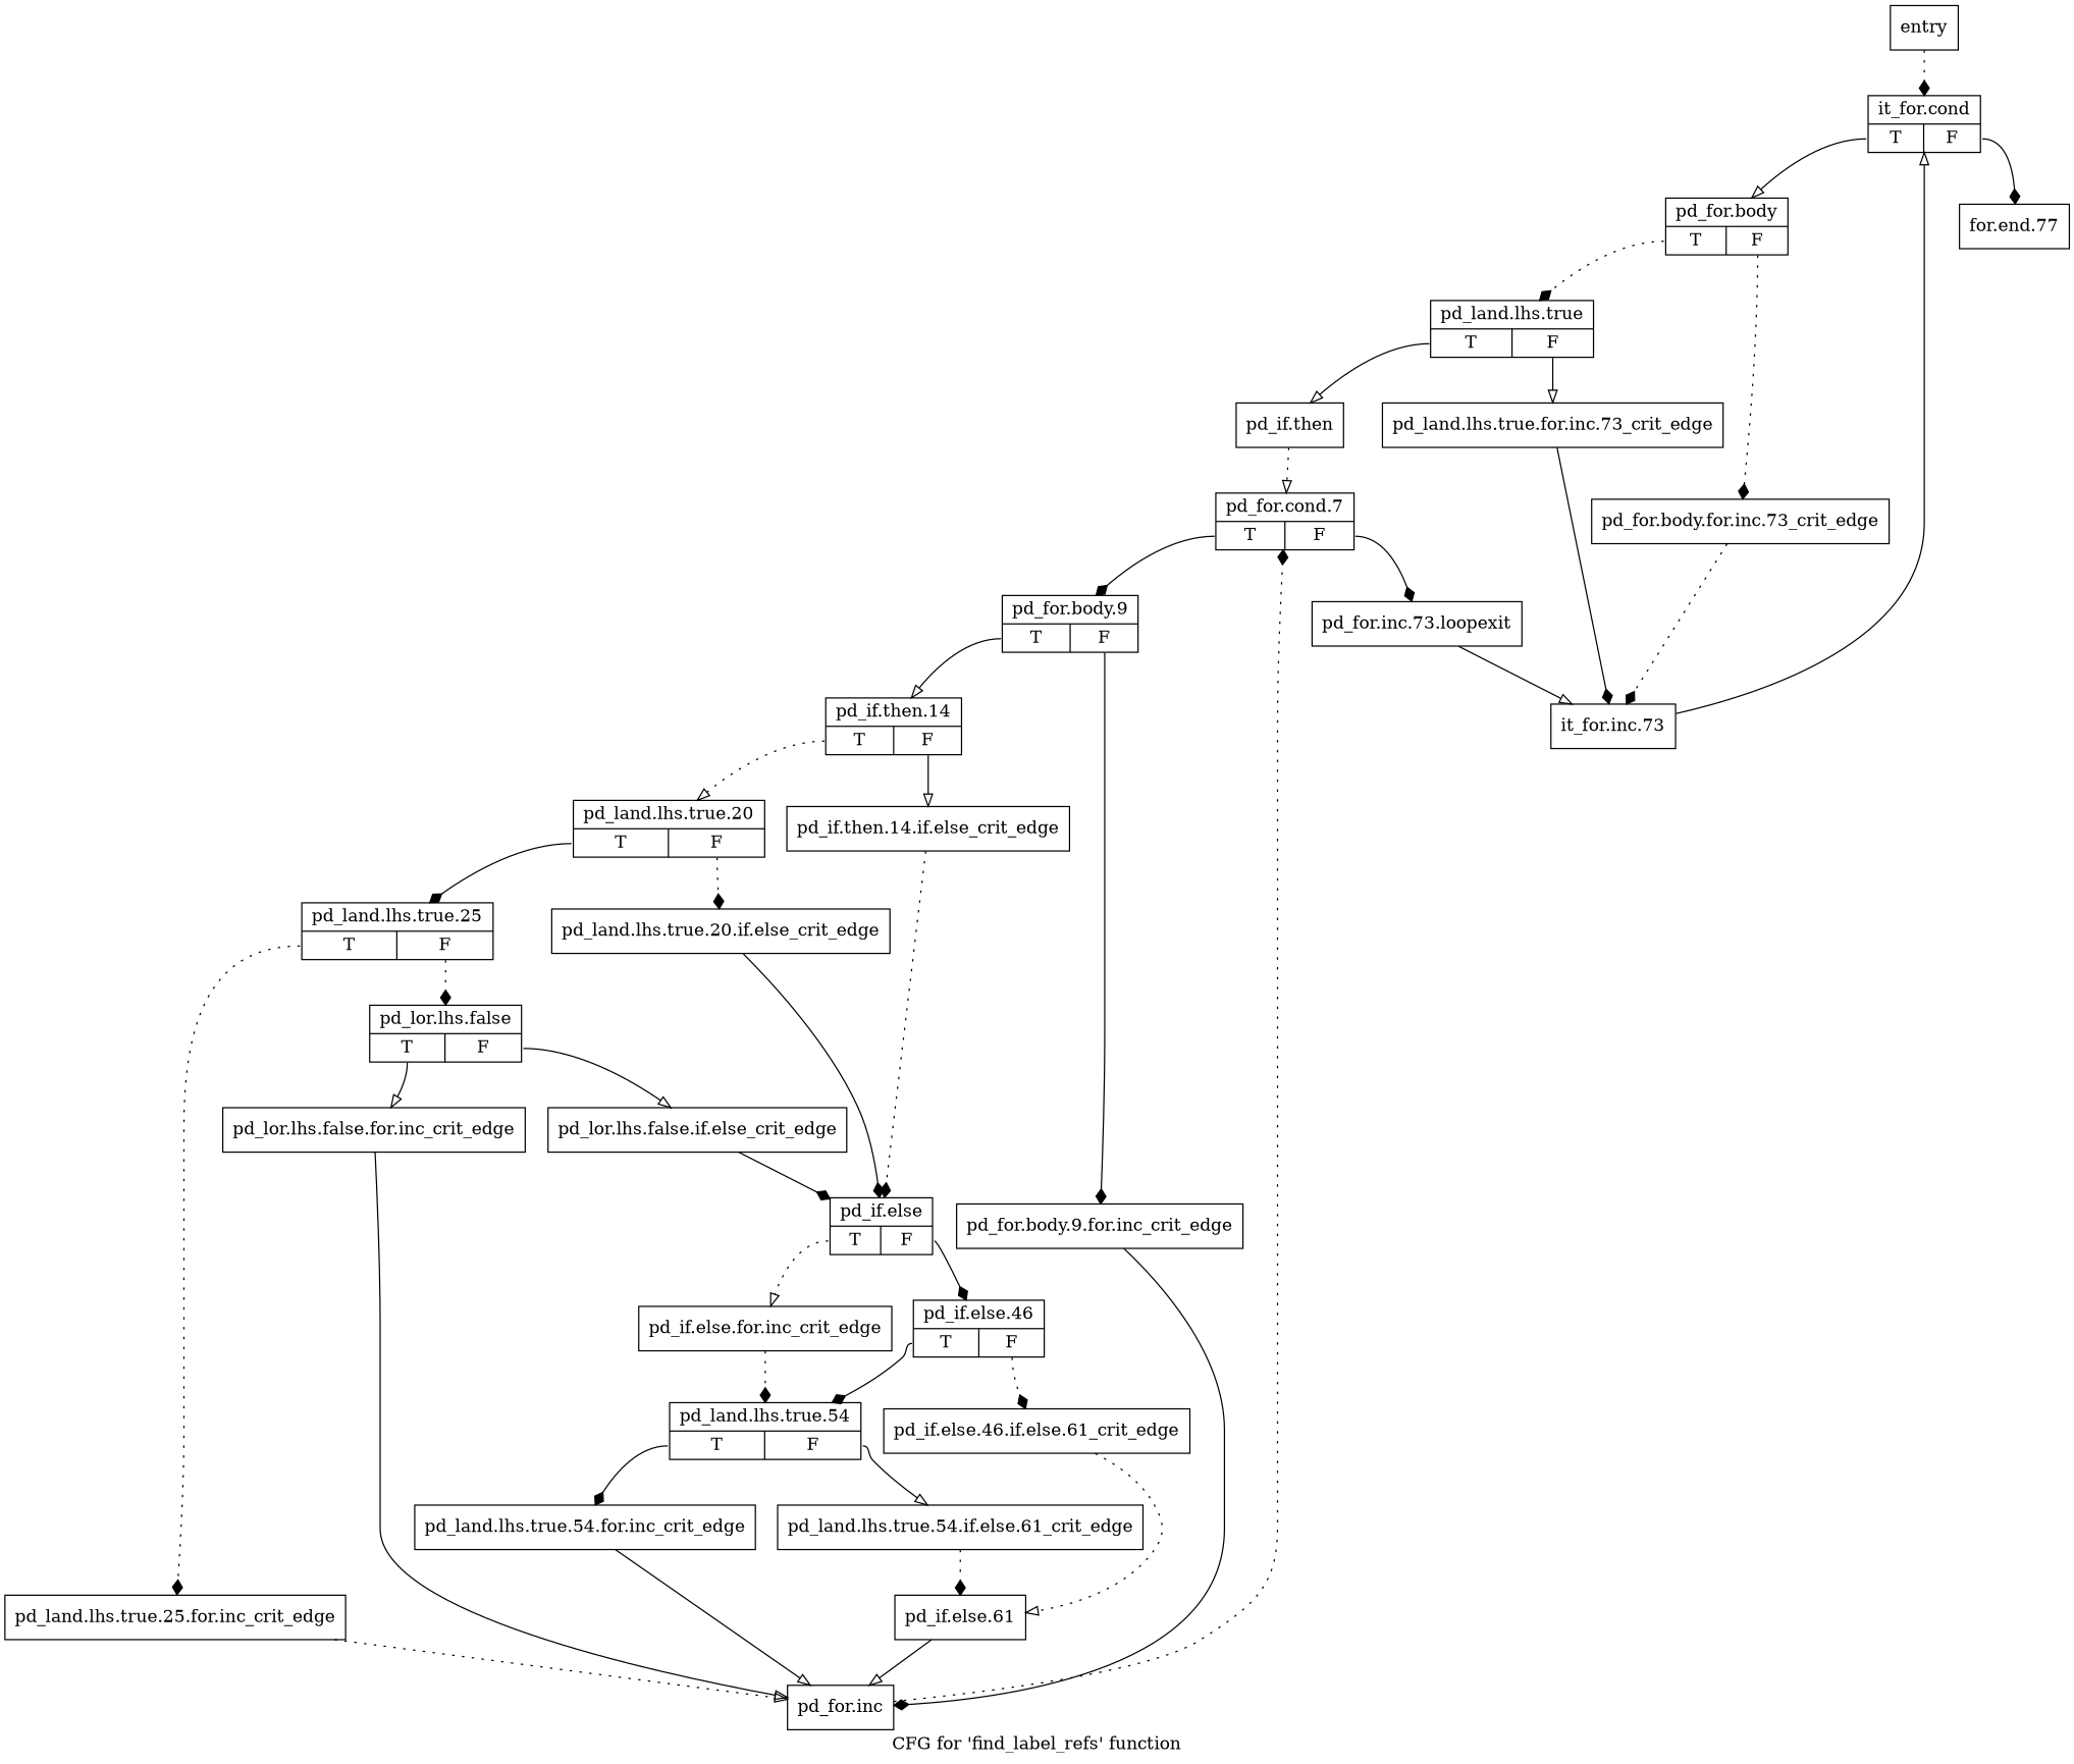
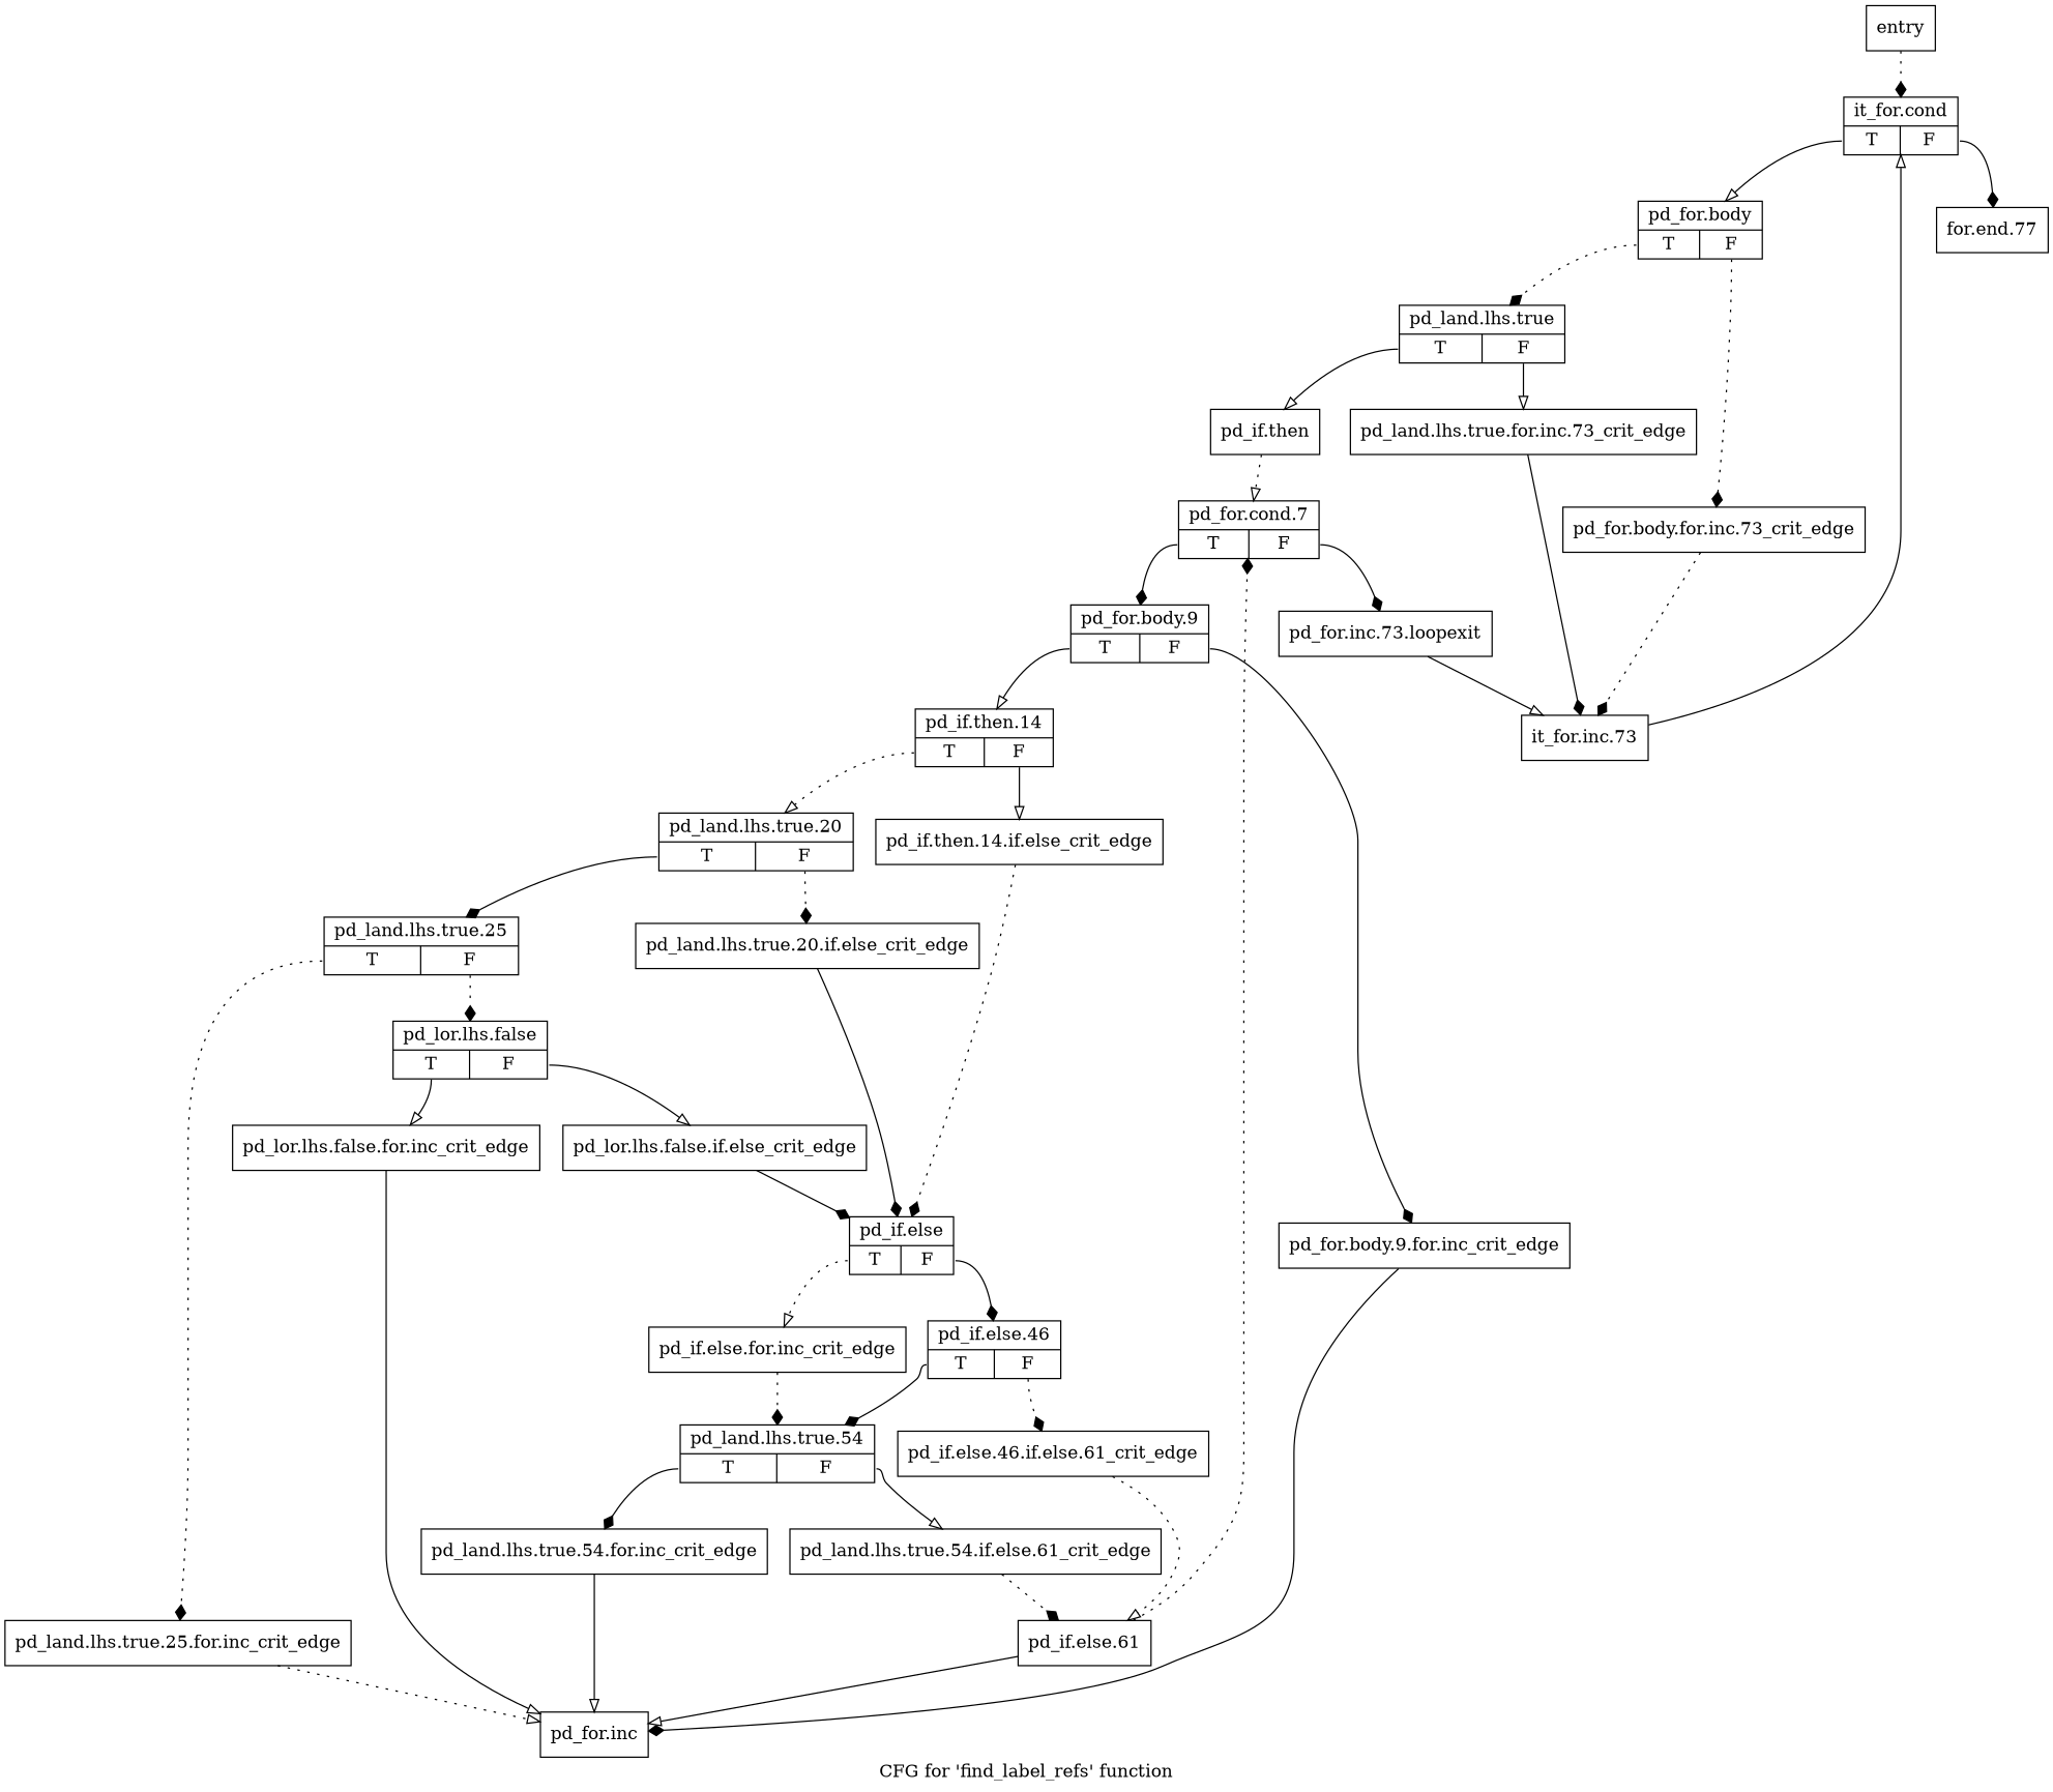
  digraph {
    label="CFG for 'find_label_refs' function"
    node [shape=record]
    edge [arrowhead=diamond style=solid]
    n1 [label="{entry}"]
    n2 [label="{it_for.cond|{<s0>T|<s1>F}}"]
    n3 [label="{pd_for.body|{<s0>T|<s1>F}}"]
    n4 [label="{for.end.77}"]
    n5 [label="{pd_land.lhs.true|{<s0>T|<s1>F}}"]
    n6 [label="{pd_for.body.for.inc.73_crit_edge}"]
    n7 [label="{pd_if.then}"]
    n8 [label="{pd_land.lhs.true.for.inc.73_crit_edge}"]
    n9 [label="{it_for.inc.73}"]
    n10 [label="{pd_for.cond.7|{<s0>T|<s1>F}}"]
    n11 [label="{pd_for.body.9|{<s0>T|<s1>F}}"]
    n12 [label="{pd_for.inc.73.loopexit}"]
    n13 [label="{pd_if.then.14|{<s0>T|<s1>F}}"]
    n14 [label="{pd_for.body.9.for.inc_crit_edge}"]
    n15 [label="{pd_land.lhs.true.20|{<s0>T|<s1>F}}"]
    n16 [label="{pd_if.then.14.if.else_crit_edge}"]
    n17 [label="{pd_for.inc}"]
    n18 [label="{pd_land.lhs.true.25|{<s0>T|<s1>F}}"]
    n19 [label="{pd_land.lhs.true.20.if.else_crit_edge}"]
    n20 [label="{pd_if.else|{<s0>T|<s1>F}}"]
    n21 [label="{pd_land.lhs.true.25.for.inc_crit_edge}"]
    n22 [label="{pd_lor.lhs.false|{<s0>T|<s1>F}}"]
    n23 [label="{pd_if.else.for.inc_crit_edge}"]
    n24 [label="{pd_if.else.46|{<s0>T|<s1>F}}"]
    n25 [label="{pd_land.lhs.true.54|{<s0>T|<s1>F}}"]
    n26 [label="{pd_if.else.46.if.else.61_crit_edge}"]
    n27 [label="{pd_lor.lhs.false.for.inc_crit_edge}"]
    n28 [label="{pd_lor.lhs.false.if.else_crit_edge}"]
    n29 [label="{pd_land.lhs.true.54.for.inc_crit_edge}"]
    n30 [label="{pd_land.lhs.true.54.if.else.61_crit_edge}"]
    n31 [label="{pd_if.else.61}"]
    n1 -> n2 [style=dotted]
    n2 -> n3 [arrowhead=onormal tailport=s0]
    n2 -> n4 [tailport=s1]
    n3 -> n5 [style=dotted tailport=s0]
    n3 -> n6 [style=dotted tailport=s1]
    n5 -> n7 [arrowhead=onormal tailport=s0]
    n5 -> n8 [arrowhead=onormal tailport=s1]
    n6 -> n9 [style=dotted]
    n7 -> n10 [arrowhead=onormal style=dotted]
    n8 -> n9
    n9 -> n2 [arrowhead=onormal]
    n10 -> n11 [tailport=s0]
    n10 -> n12 [tailport=s1]
    n11 -> n13 [arrowhead=onormal tailport=s0]
    n11 -> n14 [tailport=s1]
    n12 -> n9 [arrowhead=onormal]
    n13 -> n15 [arrowhead=onormal style=dotted tailport=s0]
    n13 -> n16 [arrowhead=onormal tailport=s1]
    n14 -> n17
    n15 -> n18 [tailport=s0]
    n15 -> n19 [style=dotted tailport=s1]
    n16 -> n20 [style=dotted]
-   n17 -> n10 [style=dotted]
+   n31 -> n10 [style=dotted]
    n18 -> n21 [style=dotted tailport=s0]
    n18 -> n22 [style=dotted tailport=s1]
    n19 -> n20
    n20 -> n23 [arrowhead=onormal style=dotted tailport=s0]
    n20 -> n24 [tailport=s1]
    n21 -> n17 [arrowhead=onormal style=dotted]
    n22 -> n27 [arrowhead=onormal tailport=s0]
    n22 -> n28 [arrowhead=onormal tailport=s1]
    n23 -> n25 [style=dotted]
    n24 -> n25 [tailport=s0]
    n24 -> n26 [style=dotted tailport=s1]
    n25 -> n29 [tailport=s0]
    n25 -> n30 [arrowhead=onormal tailport=s1]
    n26 -> n31 [arrowhead=onormal style=dotted]
    n27 -> n17 [arrowhead=onormal]
    n28 -> n20
    n29 -> n17 [arrowhead=onormal]
    n30 -> n31 [style=dotted]
    n31 -> n17 [arrowhead=onormal]
  }
